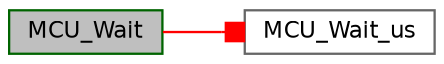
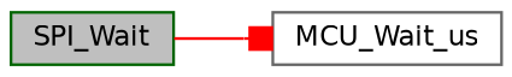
  digraph {
    rankdir=LR
    node [fontname=Helvetica fontsize=10 shape=record style=filled]
-   n1 [color=darkgreen fillcolor=grey75 fontcolor=black height=0.2 label=MCU_Wait width=0.4]
+   n1 [color=darkgreen fillcolor=grey75 fontcolor=black height=0.2 label=SPI_Wait width=0.4]
    n2 [color=gray40 fillcolor=white height=0.2 label=MCU_Wait_us width=0.4]
    n1 -> n2 [color=red fontname=Helvetica fontsize=10 labelfontname=Helvetica labelfontsize=10 style=solid arrowhead=box]
  }
